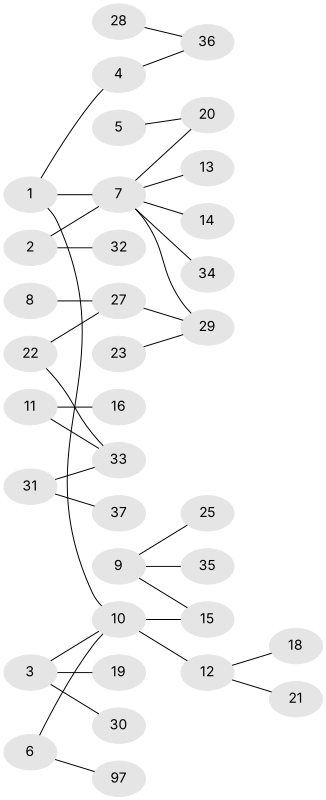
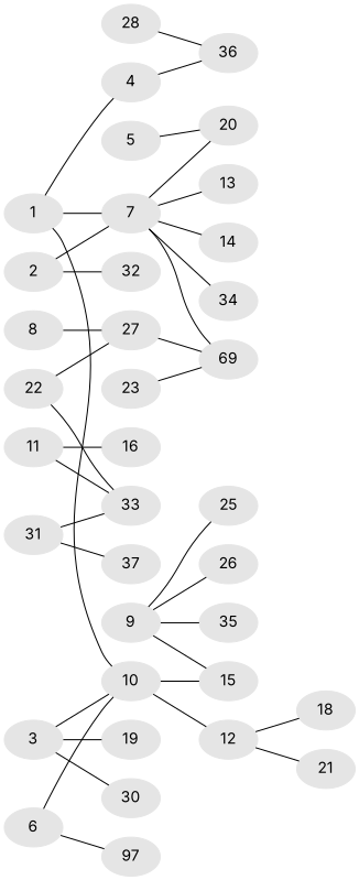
  graph {
    fontname=Inter
    rankdir=LR
    node [color=gray90 fontname=Inter style=filled]
    edge [fontname=Inter weight=1.0]
    1
    4
    7
    10
    36
    20
    13
    14
-   29
+   29 [label=69]
    34
    15
    12
    2
    32
    3
    19
    30
    5
    6
    n20 [label=97]
    8
    27
    9
    25
+   26
    35
    18
    21
    11
    16
    33
    22
    23
    28
    31
    37
    1 -- 4
    1 -- 7
    1 -- 10
    4 -- 36
    7 -- 20
    7 -- 13
    7 -- 14
    7 -- 29
    7 -- 34
    10 -- 15
    10 -- 12
    12 -- 18
    12 -- 21
    2 -- 7
    2 -- 32
    3 -- 10
    3 -- 19
    3 -- 30
    5 -- 20
    6 -- 10
    6 -- n20
    8 -- 27
    27 -- 29
    9 -- 15
    9 -- 25
+   9 -- 26
    9 -- 35
    11 -- 16
    11 -- 33
    22 -- 27
    22 -- 33
    23 -- 29
    28 -- 36
    31 -- 33
    31 -- 37
  }
